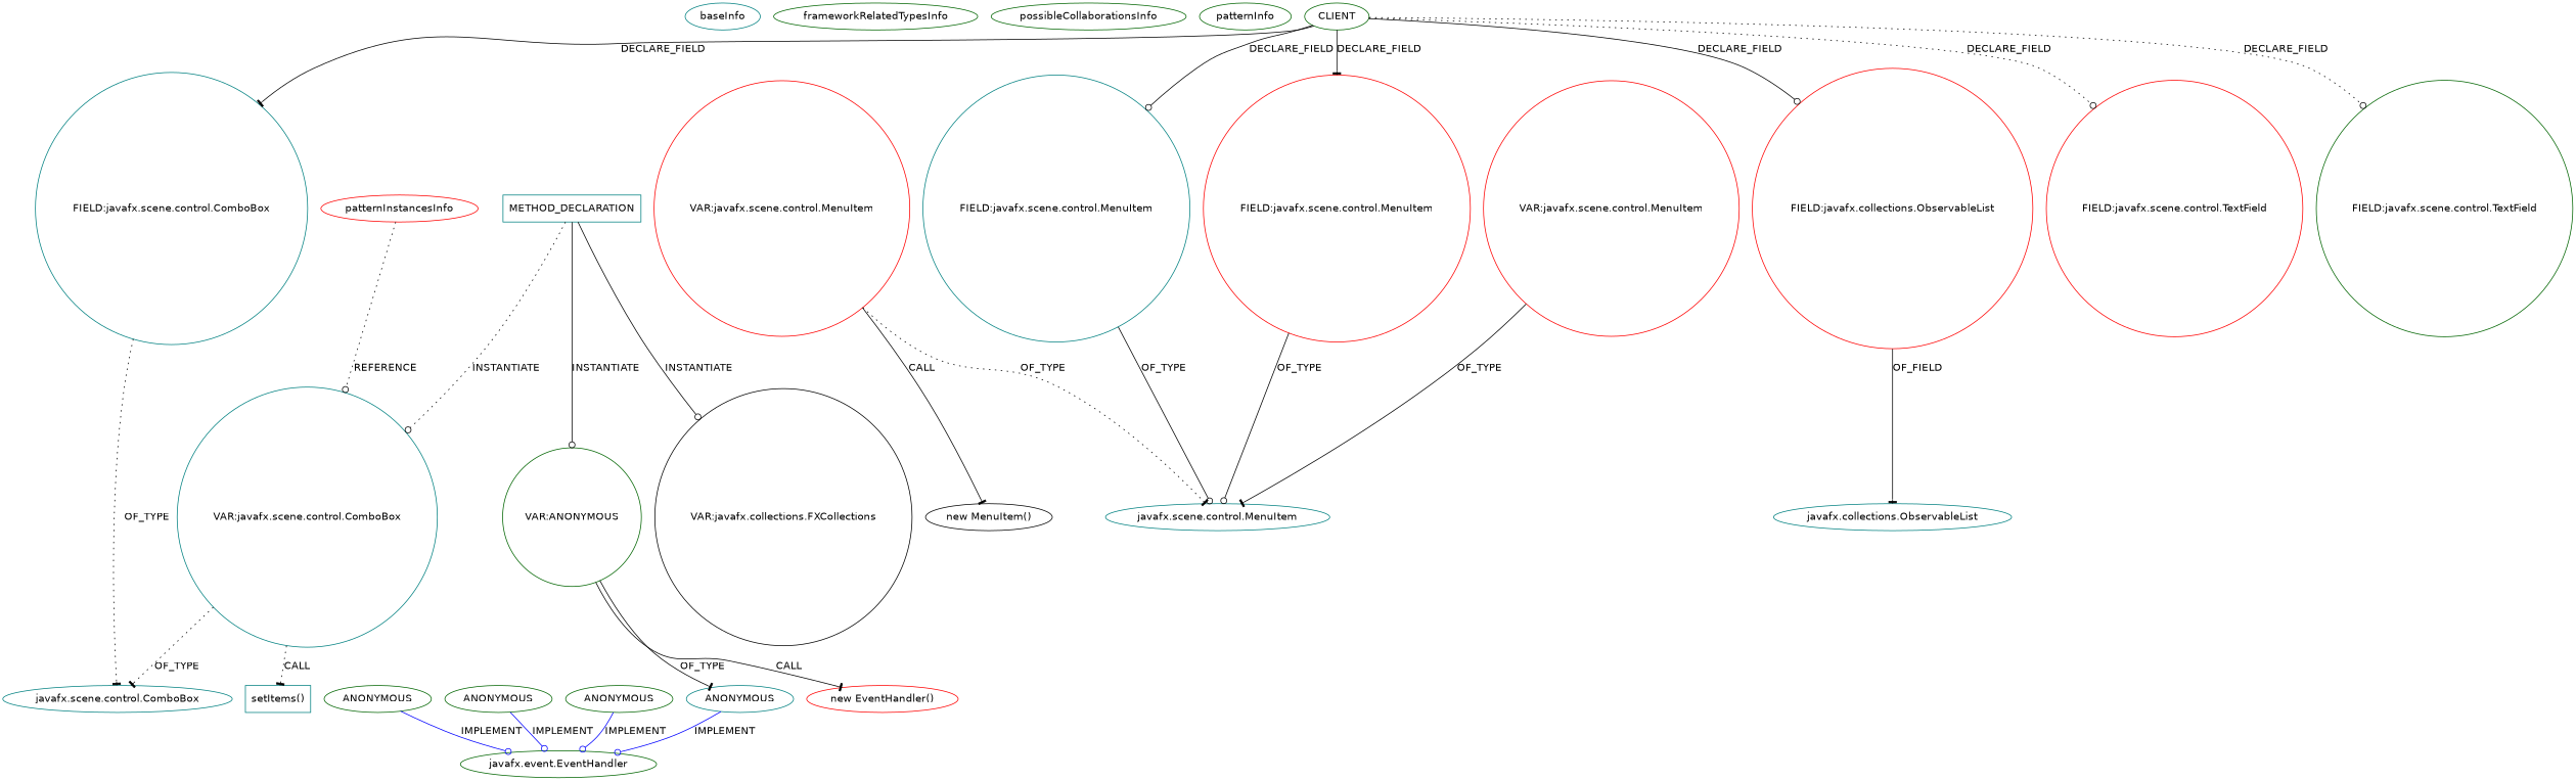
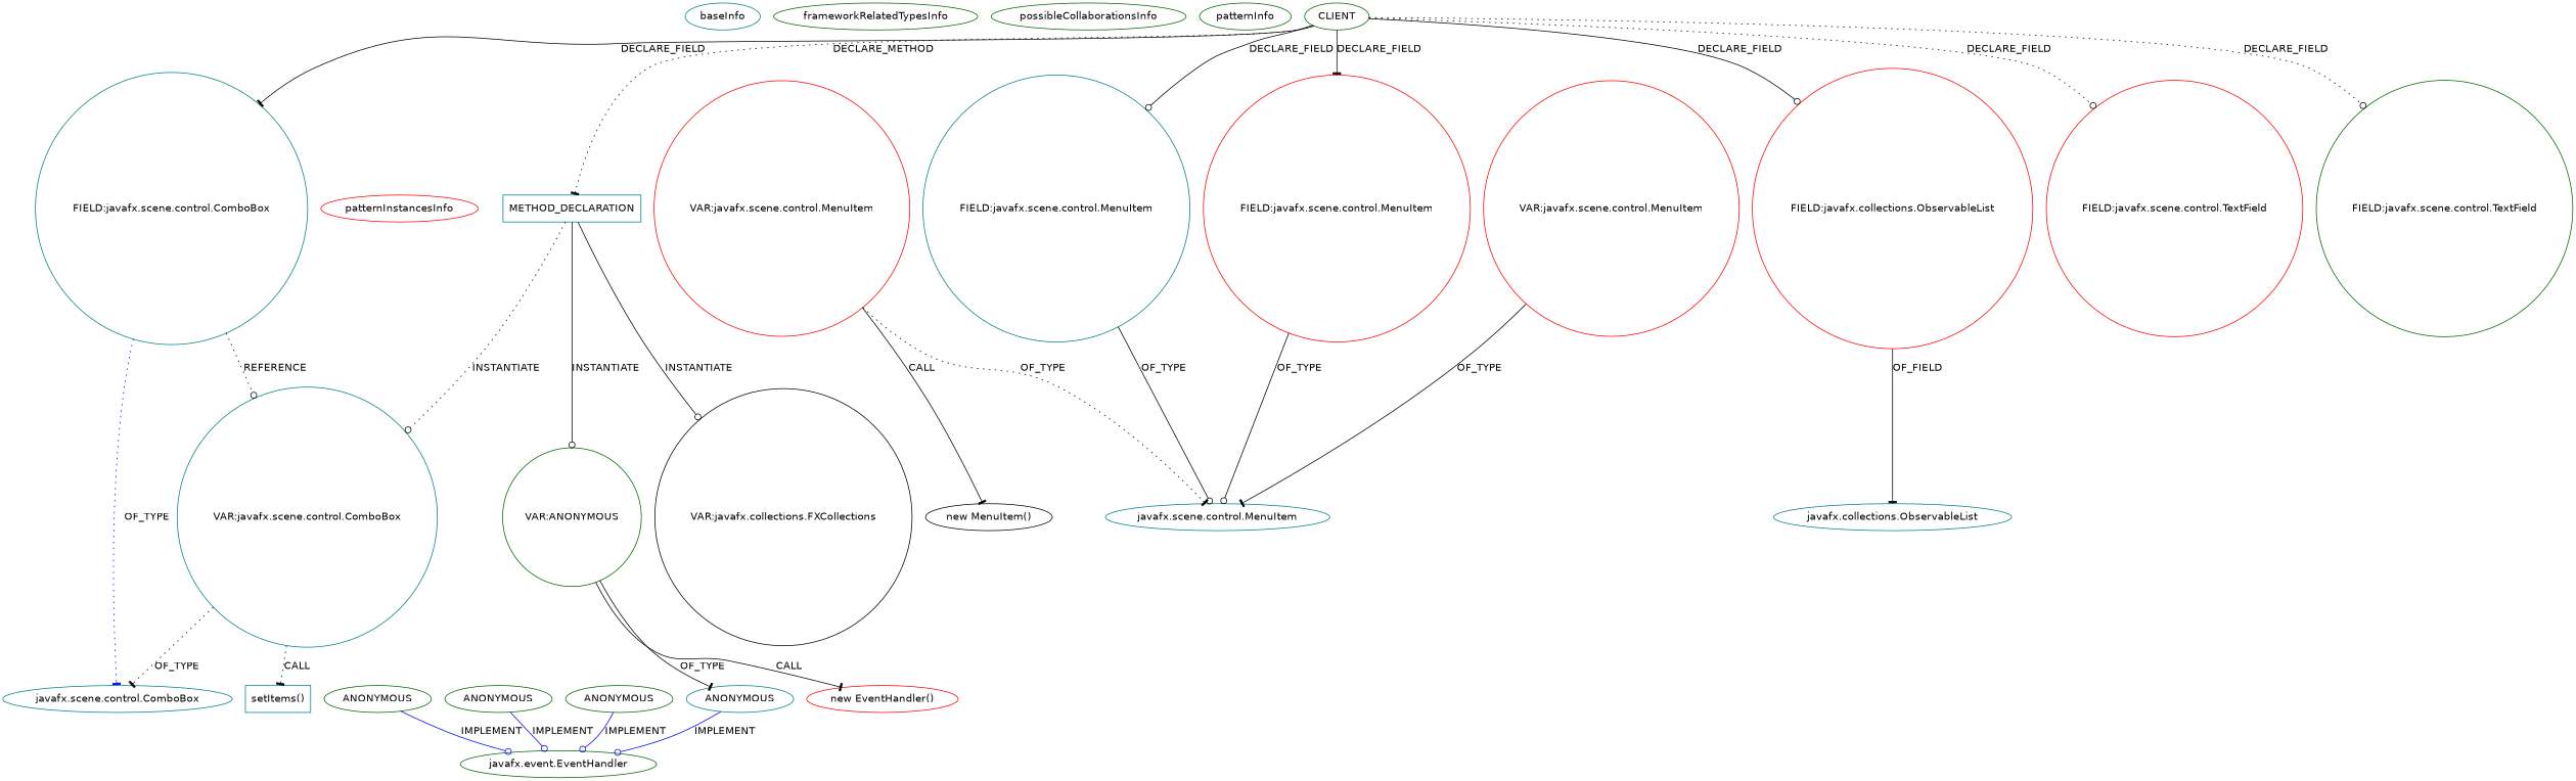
  digraph {
    fontname="DejaVu Sans"
    node [color=teal fontname="DejaVu Sans" isFrameworkType=false vertexType=FIELD_DECLARATION]
    edge [arrowhead=odot fontname="DejaVu Sans" style=solid]
    baseInfo [category=pattern graphId=1164 isAnonymous=false possibleRelation=false isFrameworkType="" vertexType=""]
    frameworkRelatedTypesInfo [color=darkgreen isFrameworkType="" vertexType=""]
    possibleCollaborationsInfo [color=darkgreen isFrameworkType="" vertexType=""]
    patternInfo [color=darkgreen frequency=2.0 patternRootClient=0 isFrameworkType="" vertexType=""]
    patternInstancesInfo [0="hock323-eventManager~/hock323-eventManager/EventManager-master/src/eventManager/controller/pokerTournament/BlindsController.java~BlindsController~2976" 1="ProgrammerTony-Chemistry-Calculator~/ProgrammerTony-Chemistry-Calculator/Chemistry-Calculator-master/src/com/mdc/Calculator.java~Calculator~1099" color=red isFrameworkType="" vertexType=""]
    n6 [color=black label="new MenuItem()" vertexType=CONSTRUCTOR_CALL]
    n7 [color=red label="VAR:javafx.scene.control.MenuItem" shape=circle vertexType=VARIABLE_EXPRESION]
    n8 [label="javafx.scene.control.MenuItem" vertexType=FRAMEWORK_CLASS_TYPE]
    n9 [label="FIELD:javafx.scene.control.MenuItem" shape=circle]
    n10 [color=red label="FIELD:javafx.scene.control.MenuItem" shape=circle]
    n11 [color=darkgreen label=CLIENT vertexType=ROOT_CLIENT_CLASS_DECLARATION]
    n12 [color=red label="FIELD:javafx.collections.ObservableList" shape=circle]
    n13 [label="FIELD:javafx.scene.control.ComboBox" shape=circle]
    n14 [label=METHOD_DECLARATION shape=box vertexType=CLIENT_METHOD_DECLARATION]
    n15 [color=red label="FIELD:javafx.scene.control.TextField" shape=circle]
    n16 [color=darkgreen label="FIELD:javafx.scene.control.TextField" shape=circle]
    n17 [label="javafx.collections.ObservableList" vertexType=FRAMEWORK_INTERFACE_TYPE]
    n18 [label="VAR:javafx.scene.control.ComboBox" shape=circle vertexType=VARIABLE_EXPRESION]
    n19 [label="javafx.scene.control.ComboBox" vertexType=FRAMEWORK_CLASS_TYPE]
    n20 [color=black label="VAR:javafx.collections.FXCollections" shape=circle vertexType=VARIABLE_EXPRESION]
    n21 [color=darkgreen label="VAR:ANONYMOUS" shape=circle vertexType=VARIABLE_EXPRESION]
    n22 [label="setItems()" shape=box vertexType=INSIDE_CALL]
    n23 [label=ANONYMOUS vertexType=REFERENCE_ANONYMOUS_DECLARATION]
    n24 [color=red label="new EventHandler()" vertexType=CONSTRUCTOR_CALL]
    n25 [color=red label="VAR:javafx.scene.control.MenuItem" shape=circle vertexType=VARIABLE_EXPRESION]
    n26 [color=darkgreen label="javafx.event.EventHandler" vertexType=FRAMEWORK_INTERFACE_TYPE]
    n27 [color=darkgreen label=ANONYMOUS vertexType=REFERENCE_ANONYMOUS_DECLARATION]
    n28 [color=darkgreen label=ANONYMOUS vertexType=REFERENCE_ANONYMOUS_DECLARATION]
    n29 [color=darkgreen label=ANONYMOUS vertexType=REFERENCE_ANONYMOUS_DECLARATION]
    n7 -> n6 [arrowhead=tee label=CALL]
    n7 -> n8 [arrowhead=tee label=OF_TYPE style=dotted]
    n9 -> n8 [label=OF_TYPE]
    n10 -> n8 [label=OF_TYPE]
    n11 -> n9 [label=DECLARE_FIELD]
    n11 -> n10 [arrowhead=tee label=DECLARE_FIELD]
    n11 -> n12 [label=DECLARE_FIELD]
    n11 -> n13 [arrowhead=tee label=DECLARE_FIELD]
+   n11 -> n14 [arrowhead=tee label=DECLARE_METHOD style=dotted]
    n11 -> n15 [label=DECLARE_FIELD style=dotted]
    n11 -> n16 [label=DECLARE_FIELD style=dotted]
    n12 -> n17 [arrowhead=tee label=OF_FIELD]
-   patternInstancesInfo -> n18 [label=REFERENCE style=dotted]
-   n13 -> n19 [arrowhead=tee label=OF_TYPE style=dotted]
+   n13 -> n18 [label=REFERENCE style=dotted]
+   n13 -> n19 [arrowhead=tee label=OF_TYPE style=dotted color=blue]
    n14 -> n18 [label=INSTANTIATE style=dotted]
    n14 -> n20 [label=INSTANTIATE]
    n14 -> n21 [label=INSTANTIATE]
    n18 -> n19 [arrowhead=tee label=OF_TYPE style=dotted]
    n18 -> n22 [arrowhead=tee label=CALL style=dotted]
    n21 -> n23 [arrowhead=tee label=OF_TYPE]
    n21 -> n24 [arrowhead=tee label=CALL]
    n23 -> n26 [color=blue label=IMPLEMENT]
    n25 -> n8 [arrowhead=tee label=OF_TYPE]
    n27 -> n26 [color=blue label=IMPLEMENT]
    n28 -> n26 [color=blue label=IMPLEMENT]
    n29 -> n26 [color=blue label=IMPLEMENT]
  }
